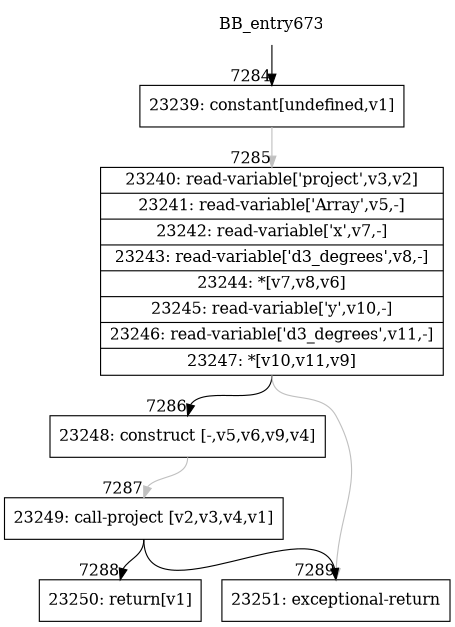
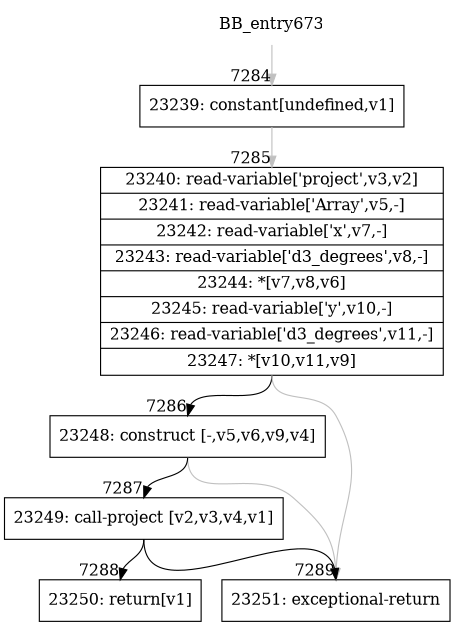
  digraph {
    rankdir=TD
    node [shape=record]
    edge [headport=n tailport=s]
    n1 [label=BB_entry673 shape=none]
    n2 [label="{23239: constant[undefined,v1]}"]
    n3 [label="{23240: read-variable['project',v3,v2]|23241: read-variable['Array',v5,-]|23242: read-variable['x',v7,-]|23243: read-variable['d3_degrees',v8,-]|23244: *[v7,v8,v6]|23245: read-variable['y',v10,-]|23246: read-variable['d3_degrees',v11,-]|23247: *[v10,v11,v9]}"]
    n4 [label="{23248: construct [-,v5,v6,v9,v4]}"]
    n5 [label="{23251: exceptional-return}"]
    n6 [label="{23249: call-project [v2,v3,v4,v1]}"]
    n7 [label="{23250: return[v1]}"]
-   n1 -> n2 [headlabel="    7284"]
+   n1 -> n2 [headlabel="    7284" color=gray]
    n2 -> n3 [color=gray headlabel="      7285"]
    n3 -> n4 [headlabel="      7286"]
    n3 -> n5 [color=gray headlabel="      7289"]
-   n4 -> n6 [headlabel="      7287" color=gray]
+   n4 -> n5 [color=gray]
+   n4 -> n6 [headlabel="      7287"]
    n6 -> n5 [color=black]
    n6 -> n7 [headlabel="      7288"]
  }
